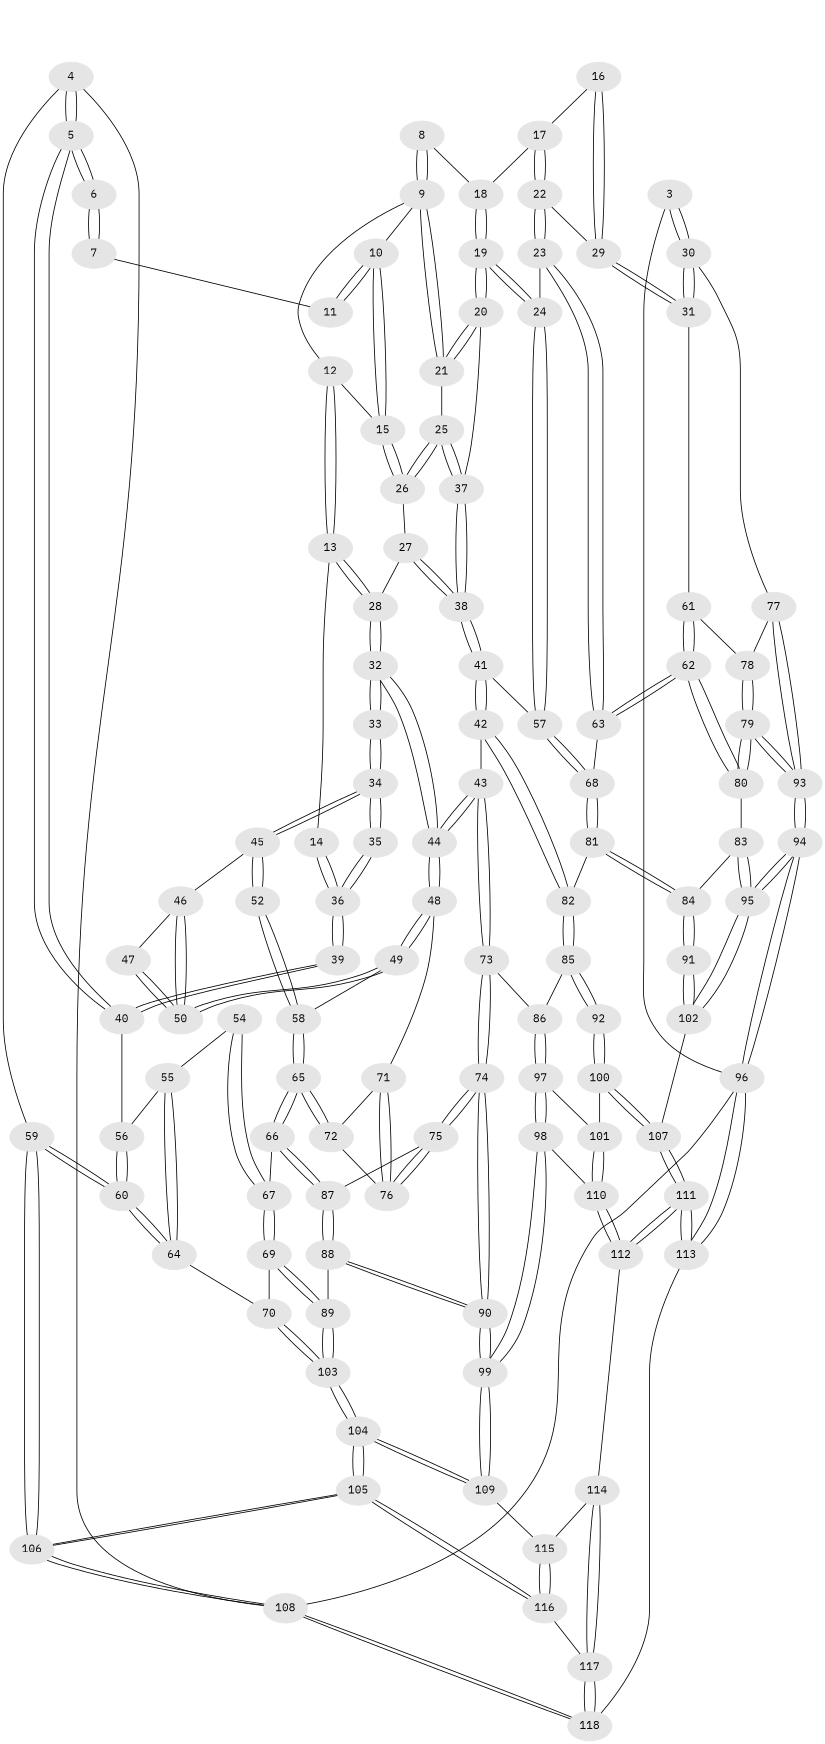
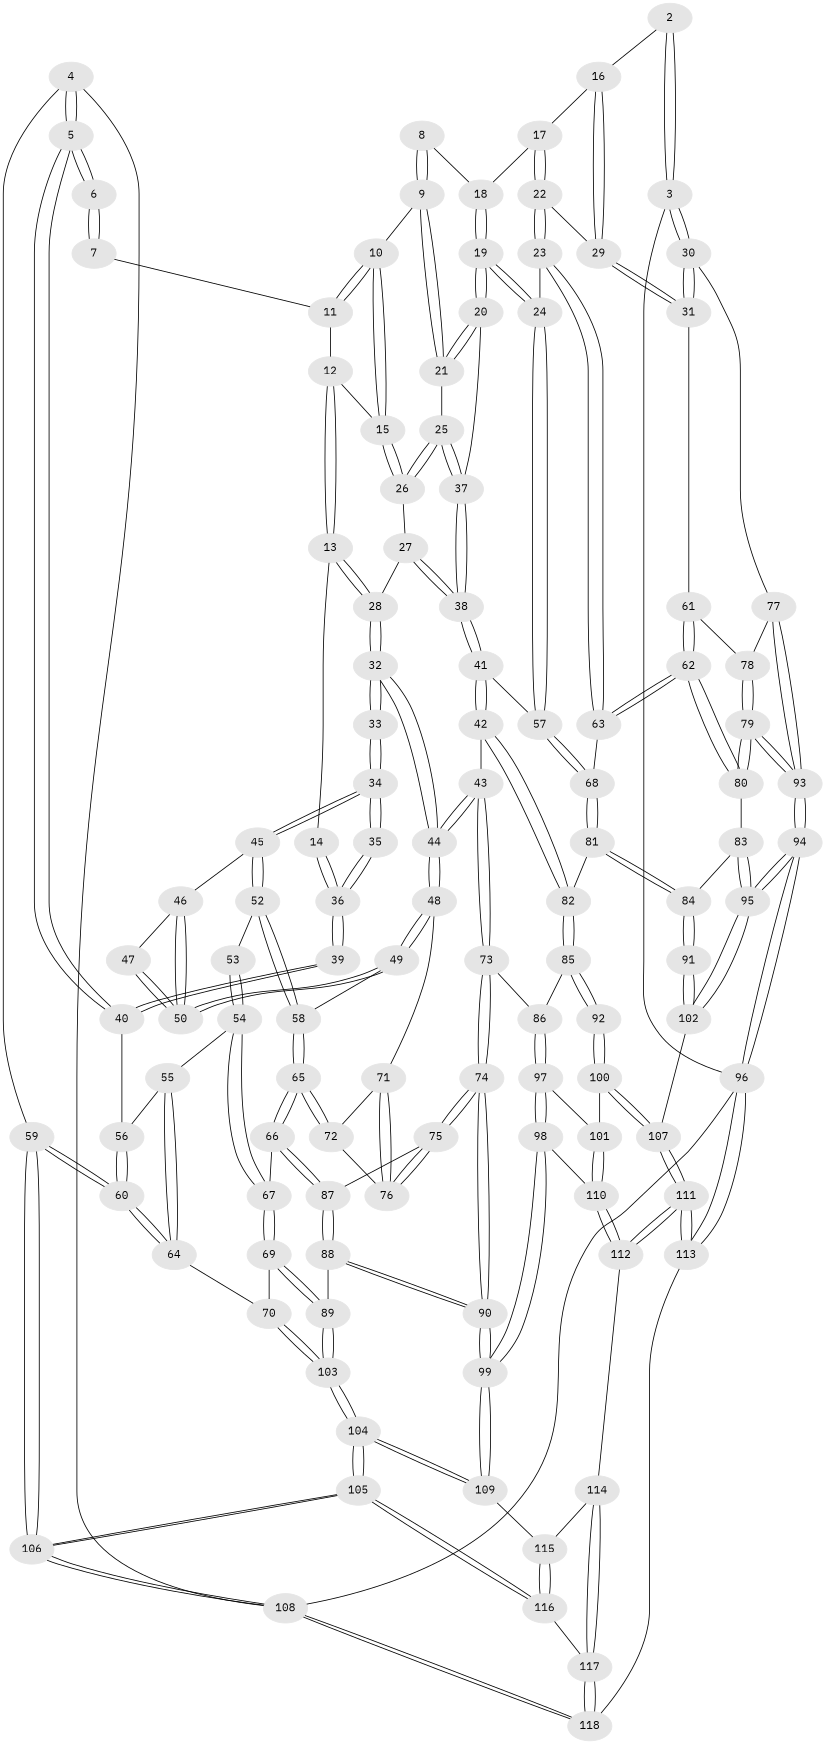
  graph {
    fontname="IBM Plex Mono"
    node [color=gray90 fontname="IBM Plex Mono" style=filled]
    edge [fontname="IBM Plex Mono"]
+   2
    3
    16
    8
    9
    18
    30
    96
    17
    29
    4
    5
    59
    108
    31
    77
    113
    6
    40
    60
    106
    118
    7
    56
    11
    14
    36
    12
    10
    21
    19
    15
    25
    26
    13
    28
    32
    39
    27
    22
    23
    20
    24
    37
    57
    38
    63
    68
    41
    33
    44
    61
    78
    93
    62
    34
    48
    35
    45
    46
    52
    42
    43
    82
    73
    85
    74
    86
    49
    71
    47
    50
    58
+   53
    72
    76
    65
    54
    55
    67
    64
    69
    70
    81
    66
    80
    79
    83
    103
    87
    88
    89
    84
    104
    75
    90
    97
    99
    94
    95
    91
    92
    102
    100
    98
    101
    109
    107
    110
    112
    115
    111
    105
    116
    117
    114
+   2 -- 3
+   2 -- 3
+   2 -- 16
    3 -- 30
    3 -- 30
    3 -- 96
    16 -- 17
    16 -- 29
    16 -- 29
    8 -- 9
    8 -- 9
    8 -- 18
    9 -- 10
    9 -- 21
    9 -- 21
    18 -- 19
    18 -- 19
    30 -- 31
    30 -- 31
    30 -- 77
    96 -- 108
    96 -- 113
    96 -- 113
    17 -- 18
    17 -- 22
    17 -- 22
    29 -- 31
    29 -- 31
    4 -- 5
    4 -- 5
    4 -- 59
    4 -- 108
    5 -- 6
    5 -- 6
    5 -- 40
    5 -- 40
    59 -- 60
    59 -- 60
    59 -- 106
    59 -- 106
    108 -- 118
    108 -- 118
    31 -- 61
    77 -- 78
    77 -- 93
    77 -- 93
    113 -- 118
    6 -- 7
    6 -- 7
    40 -- 56
    60 -- 64
    60 -- 64
    106 -- 108
    106 -- 108
    7 -- 11
    56 -- 60
    56 -- 60
-   9 -- 12
+   11 -- 12
    14 -- 36
    14 -- 36
    36 -- 39
    36 -- 39
    12 -- 15
    12 -- 13
    12 -- 13
    10 -- 11
    10 -- 11
    10 -- 15
    10 -- 15
    21 -- 25
    19 -- 20
    19 -- 20
    19 -- 24
    19 -- 24
    15 -- 26
    15 -- 26
    25 -- 26
    25 -- 26
    25 -- 37
    25 -- 37
    26 -- 27
    13 -- 14
    13 -- 28
    13 -- 28
    28 -- 32
    28 -- 32
    32 -- 33
    32 -- 33
    32 -- 44
    32 -- 44
    39 -- 40
    39 -- 40
    27 -- 28
    27 -- 38
    27 -- 38
    22 -- 29
    22 -- 23
    22 -- 23
    23 -- 24
    23 -- 63
    23 -- 63
    20 -- 21
    20 -- 21
    20 -- 37
    24 -- 57
    24 -- 57
    37 -- 38
    37 -- 38
    57 -- 68
    57 -- 68
    38 -- 41
    38 -- 41
    63 -- 68
    68 -- 81
    68 -- 81
    41 -- 57
    41 -- 42
    41 -- 42
    33 -- 34
    33 -- 34
    44 -- 48
    44 -- 48
    61 -- 78
    61 -- 62
    61 -- 62
    78 -- 79
    78 -- 79
    93 -- 94
    93 -- 94
    62 -- 63
    62 -- 63
    62 -- 80
    62 -- 80
    34 -- 35
    34 -- 35
    34 -- 45
    34 -- 45
    48 -- 49
    48 -- 49
    48 -- 71
    35 -- 36
    35 -- 36
    45 -- 46
    45 -- 52
    45 -- 52
    46 -- 47
    46 -- 50
    46 -- 50
    52 -- 58
    52 -- 58
+   52 -- 53
    42 -- 43
    42 -- 82
    42 -- 82
    43 -- 44
    43 -- 44
    43 -- 73
    43 -- 73
    82 -- 85
    82 -- 85
    73 -- 74
    73 -- 74
    73 -- 86
    85 -- 86
    85 -- 92
    85 -- 92
    74 -- 75
    74 -- 75
    74 -- 90
    74 -- 90
    86 -- 97
    86 -- 97
    49 -- 50
    49 -- 50
    49 -- 58
    71 -- 72
    71 -- 76
    71 -- 76
    47 -- 50
    47 -- 50
    58 -- 65
    58 -- 65
+   53 -- 54
+   53 -- 54
    72 -- 76
    65 -- 72
    65 -- 72
    65 -- 66
    65 -- 66
    54 -- 55
    54 -- 67
    54 -- 67
    55 -- 56
    55 -- 64
    55 -- 64
    67 -- 69
    67 -- 69
    64 -- 70
    69 -- 70
    69 -- 89
    69 -- 89
    70 -- 103
    70 -- 103
    81 -- 82
    81 -- 84
    81 -- 84
    66 -- 67
    66 -- 87
    66 -- 87
    80 -- 83
    79 -- 93
    79 -- 93
    79 -- 80
    79 -- 80
    83 -- 84
    83 -- 95
    83 -- 95
    103 -- 104
    103 -- 104
    87 -- 88
    87 -- 88
    88 -- 89
    88 -- 90
    88 -- 90
    89 -- 103
    89 -- 103
    84 -- 91
    84 -- 91
    104 -- 109
    104 -- 109
    104 -- 105
    104 -- 105
    75 -- 76
    75 -- 76
    75 -- 87
    90 -- 99
    90 -- 99
    97 -- 98
    97 -- 98
    97 -- 101
    99 -- 109
    99 -- 109
    94 -- 96
    94 -- 96
    94 -- 95
    94 -- 95
    95 -- 102
    95 -- 102
    91 -- 102
    91 -- 102
    92 -- 100
    92 -- 100
    102 -- 107
    100 -- 101
    100 -- 107
    100 -- 107
    98 -- 99
    98 -- 99
    98 -- 110
    101 -- 110
    101 -- 110
    109 -- 115
    107 -- 111
    107 -- 111
    110 -- 112
    110 -- 112
    112 -- 114
    115 -- 116
    115 -- 116
    111 -- 113
    111 -- 113
    111 -- 112
    111 -- 112
    105 -- 106
    105 -- 106
    105 -- 116
    105 -- 116
    116 -- 117
    117 -- 118
    117 -- 118
    114 -- 115
    114 -- 117
    114 -- 117
  }
